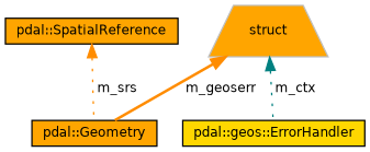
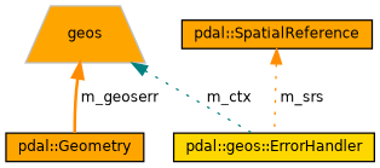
  digraph {
    node [color=black fillcolor=orange fontname=Helvetica fontsize=10 shape=box style=filled]
    edge [color=darkorange dir=back fontname=Helvetica fontsize=10 labelfontname=Helvetica labelfontsize=10 style=dotted]
    n1 [fontcolor=black height=0.2 label="pdal::Geometry" width=0.4]
    n2 [height=0.2 label="pdal::SpatialReference" width=0.4]
    n3 [fillcolor=gold height=0.2 label="pdal::geos::ErrorHandler" width=0.4]
-   n4 [color=grey75 height=0.2 label=struct shape=trapezium width=0.4]
-   n2 -> n1 [label=" m_srs"]
+   n4 [color=grey75 height=0.2 label=geos shape=trapezium width=0.4]
+   n2 -> n3 [label=" m_srs"]
    n4 -> n1 [label=" m_geoserr" style=bold]
    n4 -> n3 [color=teal label=" m_ctx"]
  }
